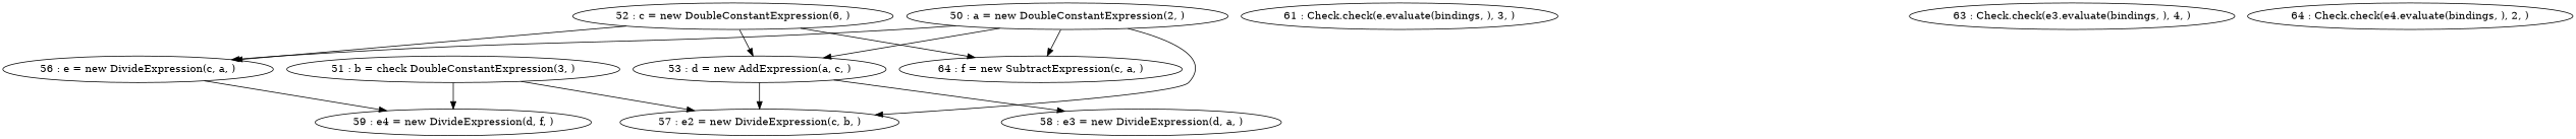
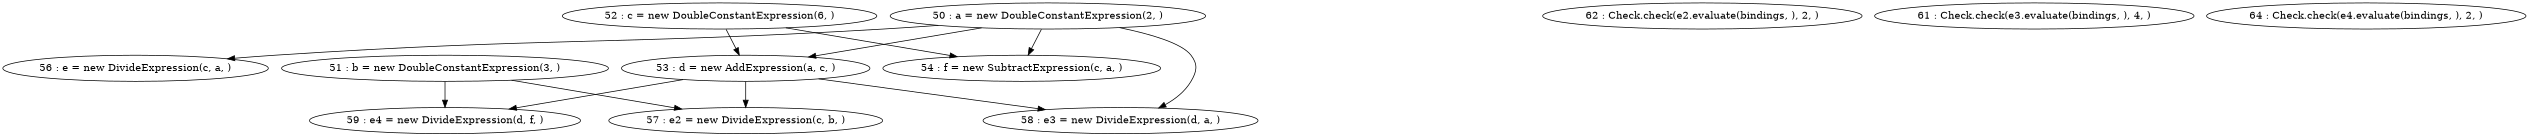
  digraph {
    "50 : a = new DoubleConstantExpression(2, )"
    "56 : e = new DivideExpression(c, a, )"
    "53 : d = new AddExpression(a, c, )"
    "58 : e3 = new DivideExpression(d, a, )"
-   "54 : f = new SubtractExpression(c, a, )" [label="64 : f = new SubtractExpression(c, a, )"]
+   "54 : f = new SubtractExpression(c, a, )"
    "59 : e4 = new DivideExpression(d, f, )"
    "57 : e2 = new DivideExpression(c, b, )"
-   "51 : b = new DoubleConstantExpression(3, )" [label="51 : b = check DoubleConstantExpression(3, )"]
+   "51 : b = new DoubleConstantExpression(3, )"
    "52 : c = new DoubleConstantExpression(6, )"
-   "61 : Check.check(e.evaluate(bindings, ), 3, )"
-   "63 : Check.check(e3.evaluate(bindings, ), 4, )"
+   "62 : Check.check(e2.evaluate(bindings, ), 2, )"
+   "63 : Check.check(e3.evaluate(bindings, ), 4, )" [label="61 : Check.check(e3.evaluate(bindings, ), 4, )"]
    "64 : Check.check(e4.evaluate(bindings, ), 2, )"
    "50 : a = new DoubleConstantExpression(2, )" -> "56 : e = new DivideExpression(c, a, )"
    "50 : a = new DoubleConstantExpression(2, )" -> "53 : d = new AddExpression(a, c, )"
-   "50 : a = new DoubleConstantExpression(2, )" -> "57 : e2 = new DivideExpression(c, b, )"
+   "50 : a = new DoubleConstantExpression(2, )" -> "58 : e3 = new DivideExpression(d, a, )"
    "50 : a = new DoubleConstantExpression(2, )" -> "54 : f = new SubtractExpression(c, a, )"
    "53 : d = new AddExpression(a, c, )" -> "58 : e3 = new DivideExpression(d, a, )"
-   "56 : e = new DivideExpression(c, a, )" -> "59 : e4 = new DivideExpression(d, f, )"
+   "53 : d = new AddExpression(a, c, )" -> "59 : e4 = new DivideExpression(d, f, )"
    "53 : d = new AddExpression(a, c, )" -> "57 : e2 = new DivideExpression(c, b, )"
    "51 : b = new DoubleConstantExpression(3, )" -> "59 : e4 = new DivideExpression(d, f, )"
    "51 : b = new DoubleConstantExpression(3, )" -> "57 : e2 = new DivideExpression(c, b, )"
-   "52 : c = new DoubleConstantExpression(6, )" -> "56 : e = new DivideExpression(c, a, )"
    "52 : c = new DoubleConstantExpression(6, )" -> "53 : d = new AddExpression(a, c, )"
    "52 : c = new DoubleConstantExpression(6, )" -> "54 : f = new SubtractExpression(c, a, )"
  }
